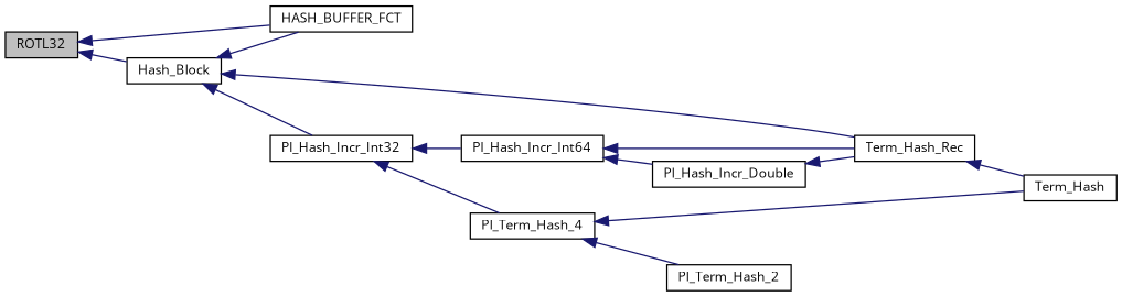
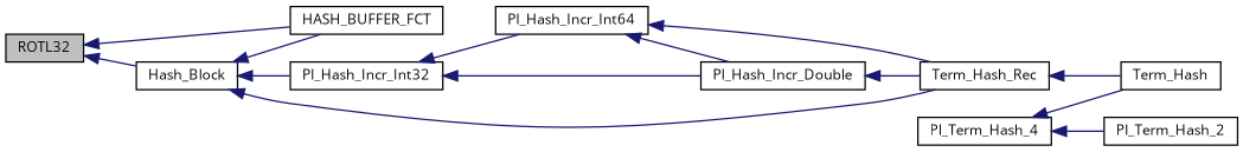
  digraph {
    fontname="Open Sans"
    rankdir=LR
    node [color=black fillcolor=white fontname="Open Sans" fontsize=10 shape=record style=filled]
    edge [color=midnightblue dir=back fontname="Open Sans" fontsize=10 labelfontname=Helvetica labelfontsize=10 style=solid]
    n1 [fillcolor=grey75 fontcolor=black height=0.2 label=ROTL32 width=0.4]
    n2 [height=0.2 label=Hash_Block width=0.4]
    n3 [height=0.2 label=HASH_BUFFER_FCT width=0.4]
    n4 [height=0.2 label=Pl_Hash_Incr_Int32 width=0.4]
    n5 [height=0.2 label=Term_Hash_Rec width=0.4]
    n6 [height=0.2 label=Pl_Hash_Incr_Int64 width=0.4]
    n7 [height=0.2 label=Pl_Hash_Incr_Double width=0.4]
    n8 [height=0.2 label=Term_Hash width=0.4]
    n9 [height=0.2 label=Pl_Term_Hash_4 width=0.4]
    n10 [height=0.2 label=Pl_Term_Hash_2 width=0.4]
    n1 -> n2
    n1 -> n3
    n2 -> n3
    n2 -> n4
    n2 -> n5
    n4 -> n6
-   n4 -> n9
+   n4 -> n7
    n5 -> n8
    n6 -> n5
    n6 -> n7
    n7 -> n5
    n9 -> n8
    n9 -> n10
  }
